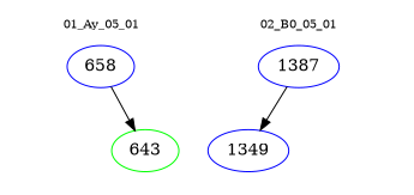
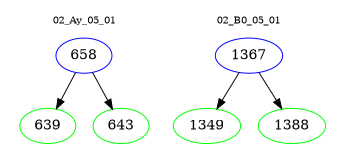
  digraph {
    node [color=green]
    edge [color=black]
    n1 [color=blue label=658]
+   n2 [label=639]
    n3 [label=643]
-   n4 [color=blue label=1387]
-   n5 [color=blue label=1349]
+   n4 [color=blue label=1367]
+   n5 [label=1349]
+   n6 [label=1388]
    subgraph cluster_1 {
      color=white
      fontsize=10
-     label="01_Ay_05_01"
+     label="02_Ay_05_01"
      n1
+     n2
      n3
    }
    subgraph cluster_2 {
      color=white
      fontsize=10
      label="02_B0_05_01"
      n4
      n5
+     n6
    }
+   n1 -> n2
    n1 -> n3
    n4 -> n5
+   n4 -> n6
  }
